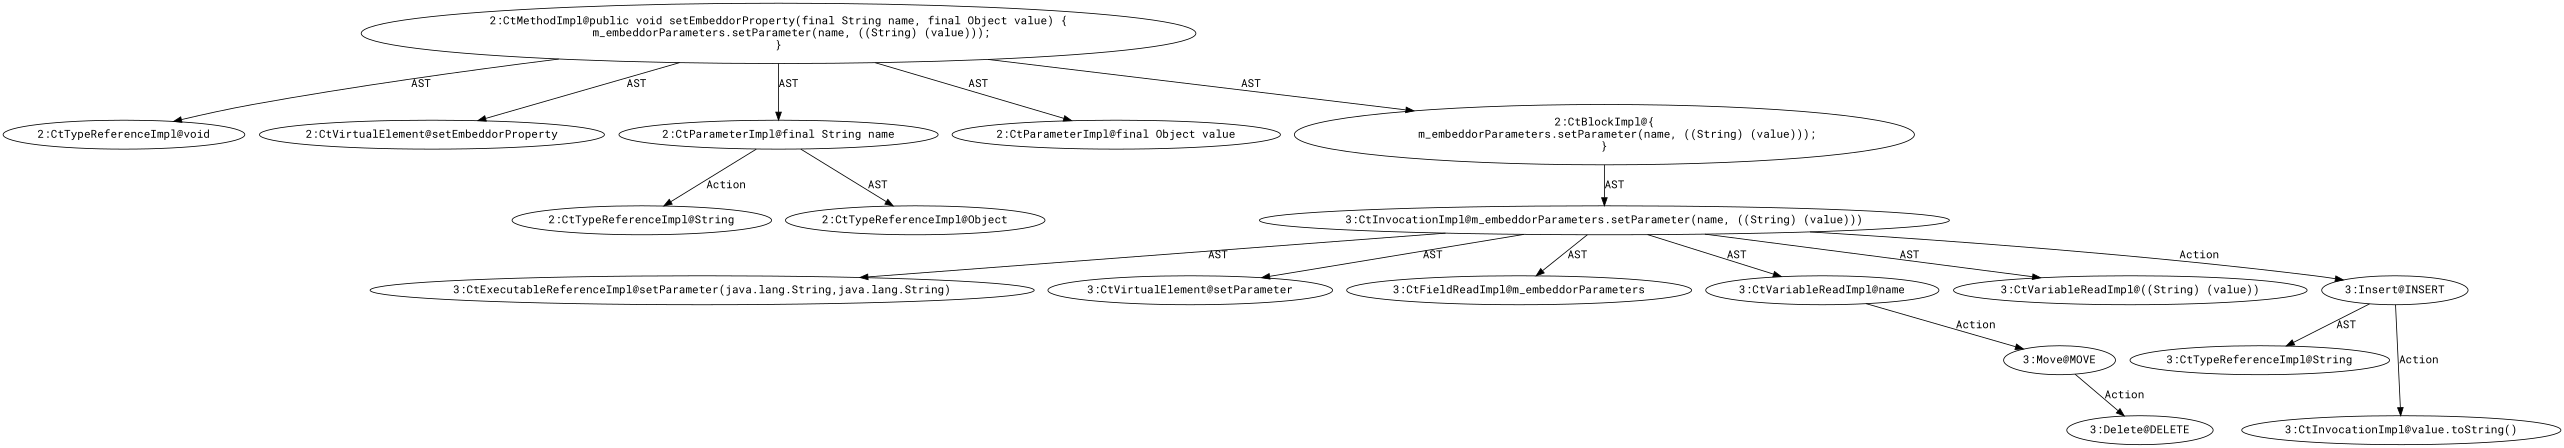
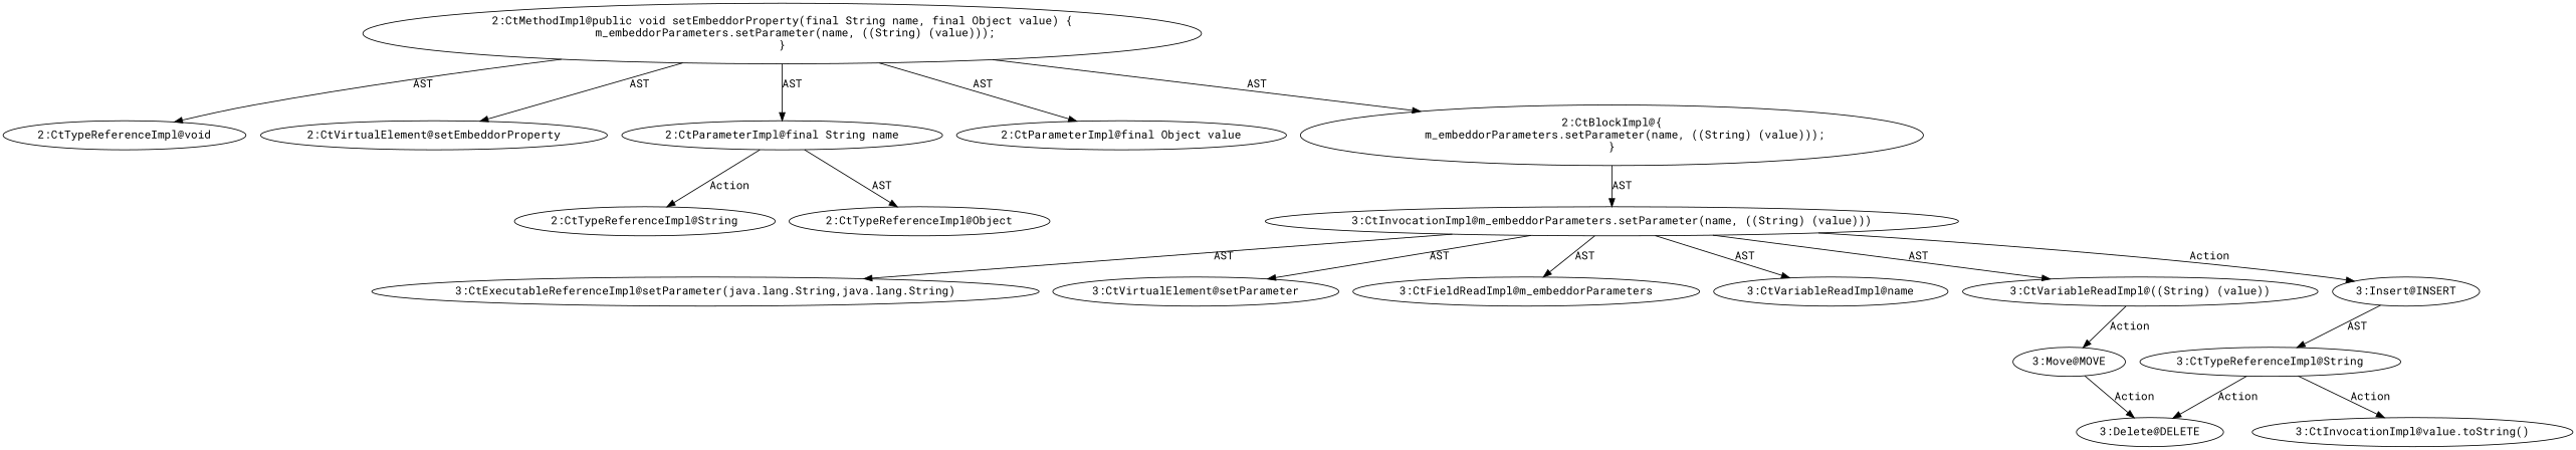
  digraph {
    fontname="Roboto Mono"
    node [fontname="Roboto Mono" shape=ellipse]
    edge [fontname="Roboto Mono"]
    n1 [label="2:CtTypeReferenceImpl@void"]
    n2 [label="2:CtVirtualElement@setEmbeddorProperty"]
    n3 [label="2:CtParameterImpl@final String name"]
    n4 [label="2:CtTypeReferenceImpl@String"]
    n5 [label="2:CtTypeReferenceImpl@Object"]
    n6 [label="2:CtParameterImpl@final Object value"]
    n7 [label="3:CtExecutableReferenceImpl@setParameter(java.lang.String,java.lang.String)"]
    n8 [label="3:CtVirtualElement@setParameter"]
    n9 [label="3:CtFieldReadImpl@m_embeddorParameters"]
    n10 [label="3:CtVariableReadImpl@name"]
    n11 [label="3:CtVariableReadImpl@((String) (value))"]
    n12 [label="3:Move@MOVE"]
    n13 [label="3:CtTypeReferenceImpl@String"]
    n14 [label="3:Delete@DELETE"]
    n15 [label="3:CtInvocationImpl@m_embeddorParameters.setParameter(name, ((String) (value)))"]
    n16 [label="3:Insert@INSERT"]
    n17 [label="3:CtInvocationImpl@value.toString()"]
    n18 [label="2:CtBlockImpl@\{\n    m_embeddorParameters.setParameter(name, ((String) (value)));\n\}"]
    n19 [label="2:CtMethodImpl@public void setEmbeddorProperty(final String name, final Object value) \{\n    m_embeddorParameters.setParameter(name, ((String) (value)));\n\}"]
    n3 -> n4 [label=Action]
    n3 -> n5 [label=AST]
-   n10 -> n12 [label=Action]
+   n11 -> n12 [label=Action]
    n12 -> n14 [label=Action]
+   n13 -> n14 [label=Action]
    n15 -> n7 [label=AST]
    n15 -> n8 [label=AST]
    n15 -> n9 [label=AST]
    n15 -> n10 [label=AST]
    n15 -> n11 [label=AST]
    n15 -> n16 [label=Action]
    n16 -> n13 [label=AST]
-   n16 -> n17 [label=Action]
+   n13 -> n17 [label=Action]
    n18 -> n15 [label=AST]
    n19 -> n1 [label=AST]
    n19 -> n2 [label=AST]
    n19 -> n3 [label=AST]
    n19 -> n6 [label=AST]
    n19 -> n18 [label=AST]
  }
